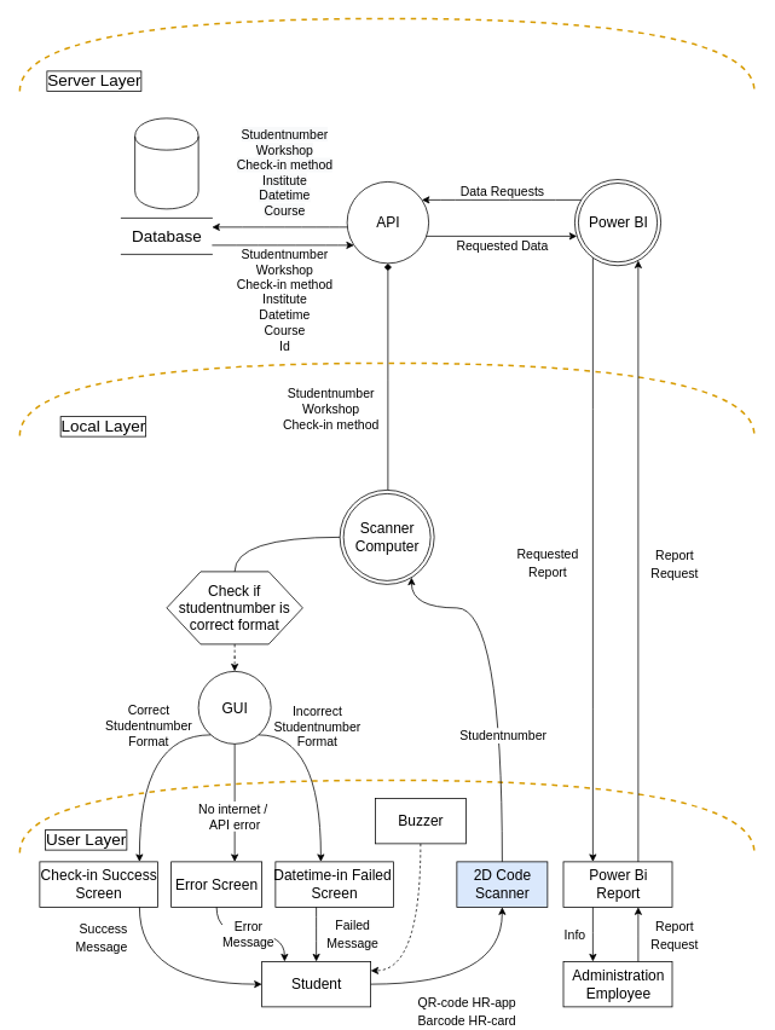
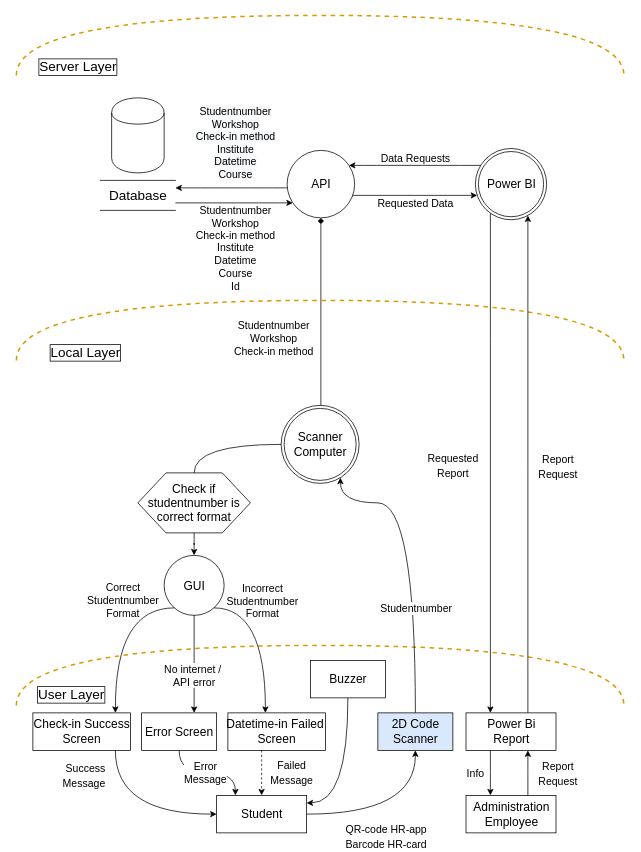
  <mxCell id="0" />
  <mxCell id="1" parent="0" />
  <mxCell id="2" value="&lt;font style=&quot;font-size: 14px&quot;&gt;Success&lt;br&gt;Message&amp;nbsp;&lt;/font&gt;" style="edgeStyle=orthogonalEdgeStyle;curved=1;rounded=0;orthogonalLoop=1;jettySize=auto;html=1;fontSize=16;labelBackgroundColor=none;" parent="1" source="3" target="32" edge="1"><mxGeometry x="-0.692" y="-40" relative="1" as="geometry"><Array as="points"><mxPoint x="153" y="1085" /></Array><mxPoint y="-1" as="offset" /></mxGeometry></mxCell>
  <mxCell id="3" value="&lt;span style=&quot;font-size: 16px&quot;&gt;Check-in Success&lt;br&gt;Screen&lt;br&gt;&lt;/span&gt;" style="html=1;dashed=0;whitespace=wrap;fillColor=none;" parent="1" vertex="1"><mxGeometry x="43" y="950" width="130" height="50" as="geometry" /></mxCell>
  <mxCell id="4" value="&lt;span style=&quot;font-size: 14px&quot;&gt;Correct &lt;br&gt;Studentnumber &lt;br&gt;Format&lt;/span&gt;" style="rounded=0;orthogonalLoop=1;jettySize=auto;html=1;edgeStyle=orthogonalEdgeStyle;curved=1;labelBackgroundColor=none;" parent="1" source="28" target="3" edge="1"><mxGeometry x="-0.373" y="-10" relative="1" as="geometry"><Array as="points"><mxPoint x="153" y="810" /></Array><mxPoint x="536" y="850" as="sourcePoint" /><mxPoint as="offset" /></mxGeometry></mxCell>
- <mxCell id="5" style="edgeStyle=orthogonalEdgeStyle;rounded=0;orthogonalLoop=1;jettySize=auto;html=1;fontSize=16;curved=1;startArrow=none;dashed=1;" parent="1" source="33" target="28" edge="1"><mxGeometry relative="1" as="geometry" /></mxCell>
+ <mxCell id="5" style="edgeStyle=orthogonalEdgeStyle;rounded=0;orthogonalLoop=1;jettySize=auto;html=1;fontSize=16;curved=1;startArrow=none;" parent="1" source="33" target="28" edge="1"><mxGeometry relative="1" as="geometry" /></mxCell>
  <mxCell id="6" value="Studentnumber&lt;br&gt;Workshop&lt;br&gt;Check-in method" style="edgeStyle=orthogonalEdgeStyle;curved=1;rounded=0;orthogonalLoop=1;jettySize=auto;html=1;labelBackgroundColor=none;labelBorderColor=none;fontSize=14;endArrow=diamond;" parent="1" source="7" target="16" edge="1"><mxGeometry x="-0.283" y="63" relative="1" as="geometry"><Array as="points"><mxPoint x="427" y="420" /><mxPoint x="427" y="420" /></Array><mxPoint y="1" as="offset" /></mxGeometry></mxCell>
  <mxCell id="7" value="&lt;font style=&quot;font-size: 16px&quot;&gt;Scanner&lt;br&gt;&lt;font style=&quot;font-size: 16px&quot;&gt;Computer&lt;/font&gt;&lt;/font&gt;" style="ellipse;shape=doubleEllipse;html=1;dashed=0;whitespace=wrap;aspect=fixed;fillColor=none;" parent="1" vertex="1"><mxGeometry x="374" y="540" width="104" height="104" as="geometry" /></mxCell>
  <mxCell id="8" value="" style="endArrow=none;dashed=1;html=1;strokeWidth=2;fillColor=#ffe6cc;strokeColor=#d79b00;edgeStyle=orthogonalEdgeStyle;curved=1;" parent="1" edge="1"><mxGeometry width="50" height="50" relative="1" as="geometry"><mxPoint x="20.98" y="480.04" as="sourcePoint" /><mxPoint x="831.01" y="480.04" as="targetPoint" /><Array as="points"><mxPoint x="21.01" y="400.04" /><mxPoint x="831.01" y="400.04" /></Array></mxGeometry></mxCell>
  <mxCell id="9" value="&lt;span style=&quot;font-size: 18px&quot;&gt;Local Layer&lt;/span&gt;" style="edgeLabel;html=1;align=center;verticalAlign=middle;resizable=0;points=[];labelBackgroundColor=none;labelBorderColor=default;" parent="8" vertex="1" connectable="0"><mxGeometry x="-0.908" y="2" relative="1" as="geometry"><mxPoint x="94" y="34" as="offset" /></mxGeometry></mxCell>
  <mxCell id="10" value="" style="endArrow=none;dashed=1;html=1;strokeWidth=2;fillColor=#ffe6cc;strokeColor=#d79b00;edgeStyle=orthogonalEdgeStyle;curved=1;" parent="1" edge="1"><mxGeometry width="50" height="50" relative="1" as="geometry"><mxPoint x="21" y="100" as="sourcePoint" /><mxPoint x="831.03" y="100" as="targetPoint" /><Array as="points"><mxPoint x="21.03" y="20" /><mxPoint x="831.03" y="20" /></Array></mxGeometry></mxCell>
  <mxCell id="11" value="&lt;span style=&quot;font-size: 18px&quot;&gt;Server Layer&lt;/span&gt;" style="edgeLabel;html=1;align=center;verticalAlign=middle;resizable=0;points=[];labelBackgroundColor=none;labelBorderColor=default;" parent="10" vertex="1" connectable="0"><mxGeometry x="-0.908" y="2" relative="1" as="geometry"><mxPoint x="83.01" y="33.53" as="offset" /></mxGeometry></mxCell>
  <mxCell id="12" value="&lt;span style=&quot;font-family: &amp;#34;helvetica&amp;#34;&quot;&gt;Studentnumber&lt;/span&gt;&lt;br style=&quot;font-family: &amp;#34;helvetica&amp;#34;&quot;&gt;&lt;span style=&quot;font-family: &amp;#34;helvetica&amp;#34;&quot;&gt;Workshop&lt;/span&gt;&lt;br style=&quot;font-family: &amp;#34;helvetica&amp;#34;&quot;&gt;&lt;span style=&quot;font-family: &amp;#34;helvetica&amp;#34;&quot;&gt;Check-in method&lt;br&gt;Institute&lt;br&gt;Datetime&lt;br&gt;Course&lt;br&gt;&lt;div&gt;&lt;span&gt;Id&lt;/span&gt;&lt;/div&gt;&lt;/span&gt;" style="edgeStyle=orthogonalEdgeStyle;curved=1;rounded=0;orthogonalLoop=1;jettySize=auto;html=1;exitX=1;exitY=0.75;exitDx=0;exitDy=0;labelBackgroundColor=none;labelBorderColor=none;fontSize=14;align=center;" parent="1" source="13" target="16" edge="1"><mxGeometry x="0.022" y="-60" relative="1" as="geometry"><Array as="points"><mxPoint x="343" y="270" /><mxPoint x="343" y="270" /></Array><mxPoint as="offset" /></mxGeometry></mxCell>
  <mxCell id="13" value="&lt;font style=&quot;font-size: 18px&quot;&gt;Database&lt;/font&gt;" style="html=1;dashed=0;whitespace=wrap;shape=partialRectangle;right=0;left=0;fillColor=none;" parent="1" vertex="1"><mxGeometry x="133" y="240" width="100" height="40" as="geometry" /></mxCell>
  <mxCell id="14" value="&lt;span style=&quot;color: rgb(0 , 0 , 0) ; font-family: &amp;#34;helvetica&amp;#34; ; font-size: 14px ; font-style: normal ; font-weight: 400 ; letter-spacing: normal ; text-align: center ; text-indent: 0px ; text-transform: none ; word-spacing: 0px ; background-color: rgb(248 , 249 , 250) ; display: inline ; float: none&quot;&gt;Studentnumber&lt;/span&gt;&lt;br style=&quot;color: rgb(0 , 0 , 0) ; font-family: &amp;#34;helvetica&amp;#34; ; font-size: 14px ; font-style: normal ; font-weight: 400 ; letter-spacing: normal ; text-align: center ; text-indent: 0px ; text-transform: none ; word-spacing: 0px ; background-color: rgb(248 , 249 , 250)&quot;&gt;&lt;span style=&quot;color: rgb(0 , 0 , 0) ; font-family: &amp;#34;helvetica&amp;#34; ; font-size: 14px ; font-style: normal ; font-weight: 400 ; letter-spacing: normal ; text-align: center ; text-indent: 0px ; text-transform: none ; word-spacing: 0px ; background-color: rgb(248 , 249 , 250) ; display: inline ; float: none&quot;&gt;Workshop&lt;/span&gt;&lt;br style=&quot;color: rgb(0 , 0 , 0) ; font-family: &amp;#34;helvetica&amp;#34; ; font-size: 14px ; font-style: normal ; font-weight: 400 ; letter-spacing: normal ; text-align: center ; text-indent: 0px ; text-transform: none ; word-spacing: 0px ; background-color: rgb(248 , 249 , 250)&quot;&gt;&lt;span style=&quot;color: rgb(0 , 0 , 0) ; font-family: &amp;#34;helvetica&amp;#34; ; font-size: 14px ; font-style: normal ; font-weight: 400 ; letter-spacing: normal ; text-align: center ; text-indent: 0px ; text-transform: none ; word-spacing: 0px ; background-color: rgb(248 , 249 , 250) ; display: inline ; float: none&quot;&gt;Check-in method&lt;br&gt;Institute&lt;br&gt;Datetime&lt;br&gt;Course&lt;br&gt;&lt;/span&gt;" style="edgeStyle=orthogonalEdgeStyle;curved=1;rounded=0;orthogonalLoop=1;jettySize=auto;html=1;labelBackgroundColor=none;labelBorderColor=none;fontSize=14;entryX=1;entryY=0.25;entryDx=0;entryDy=0;" parent="1" source="16" target="13" edge="1"><mxGeometry x="-0.072" y="-60" relative="1" as="geometry"><mxPoint x="283" y="220" as="targetPoint" /><Array as="points"><mxPoint x="353" y="250" /><mxPoint x="353" y="250" /></Array><mxPoint as="offset" /></mxGeometry></mxCell>
  <mxCell id="15" value="&lt;font face=&quot;helvetica&quot;&gt;&lt;span style=&quot;font-size: 14px&quot;&gt;Requested Data&lt;/span&gt;&lt;/font&gt;" style="edgeStyle=orthogonalEdgeStyle;curved=1;rounded=0;orthogonalLoop=1;jettySize=auto;html=1;labelBackgroundColor=none;labelBorderColor=none;fontSize=16;elbow=vertical;" parent="1" source="16" target="37" edge="1"><mxGeometry x="0.007" y="-10" relative="1" as="geometry"><Array as="points"><mxPoint x="553" y="260" /><mxPoint x="553" y="260" /></Array><mxPoint as="offset" /></mxGeometry></mxCell>
  <mxCell id="16" value="&lt;font style=&quot;font-size: 16px&quot;&gt;API&lt;/font&gt;" style="shape=ellipse;html=1;dashed=0;whitespace=wrap;aspect=fixed;perimeter=ellipsePerimeter;labelBackgroundColor=none;fillColor=none;" parent="1" vertex="1"><mxGeometry x="382" y="200" width="90" height="90" as="geometry" /></mxCell>
  <mxCell id="17" value="" style="endArrow=none;dashed=1;html=1;strokeWidth=2;fillColor=#ffe6cc;strokeColor=#d79b00;edgeStyle=orthogonalEdgeStyle;curved=1;" parent="1" edge="1"><mxGeometry width="50" height="50" relative="1" as="geometry"><mxPoint x="21" y="940.04" as="sourcePoint" /><mxPoint x="831.03" y="940.04" as="targetPoint" /><Array as="points"><mxPoint x="21.03" y="860.04" /><mxPoint x="831.03" y="860.04" /></Array></mxGeometry></mxCell>
  <mxCell id="18" value="&lt;font style=&quot;font-size: 18px&quot;&gt;User Layer&lt;/font&gt;" style="edgeLabel;html=1;align=center;verticalAlign=middle;resizable=0;points=[];labelBackgroundColor=none;labelBorderColor=default;" parent="17" vertex="1" connectable="0"><mxGeometry x="-0.908" y="2" relative="1" as="geometry"><mxPoint x="74" y="30" as="offset" /></mxGeometry></mxCell>
  <mxCell id="19" style="edgeStyle=orthogonalEdgeStyle;rounded=0;orthogonalLoop=1;jettySize=auto;html=1;fontSize=14;elbow=vertical;curved=1;" parent="1" source="21" target="7" edge="1"><mxGeometry relative="1" as="geometry"><mxPoint x="623" y="810" as="targetPoint" /><Array as="points"><mxPoint x="553" y="670" /><mxPoint x="453" y="670" /></Array></mxGeometry></mxCell>
  <mxCell id="20" value="Studentnumber" style="edgeLabel;html=1;align=center;verticalAlign=middle;resizable=0;points=[];fontSize=14;labelBackgroundColor=default;" parent="19" vertex="1" connectable="0"><mxGeometry x="-0.134" y="16" relative="1" as="geometry"><mxPoint x="16" y="39" as="offset" /></mxGeometry></mxCell>
  <mxCell id="21" value="&lt;span style=&quot;font-size: 16px&quot;&gt;2D Code&lt;br&gt;Scanner&lt;br&gt;&lt;/span&gt;" style="html=1;dashed=0;whitespace=wrap;labelBackgroundColor=none;fillColor=#dae8fc;" parent="1" vertex="1"><mxGeometry x="503" y="950" width="100" height="50" as="geometry" /></mxCell>
  <mxCell id="22" value="" style="shape=image;verticalLabelPosition=bottom;labelBackgroundColor=#ffffff;verticalAlign=top;aspect=fixed;imageAspect=0;image=https://cdn-icons-png.flaticon.com/512/103/103093.png;" parent="1" vertex="1"><mxGeometry x="371" y="80" width="112" height="112" as="geometry" /></mxCell>
  <mxCell id="23" value="" style="shape=cylinder;whiteSpace=wrap;html=1;boundedLbl=1;backgroundOutline=1;fontSize=14;" parent="1" vertex="1"><mxGeometry x="148" y="130" width="70" height="100" as="geometry" /></mxCell>
  <mxCell id="24" value="" style="shape=image;verticalLabelPosition=bottom;labelBackgroundColor=#ffffff;verticalAlign=top;aspect=fixed;imageAspect=0;image=https://icon-library.com/images/raspberry-pi-icon-png/raspberry-pi-icon-png-18.jpg;" parent="1" vertex="1"><mxGeometry x="463" y="547.48" width="100" height="89.04" as="geometry" /></mxCell>
  <mxCell id="25" style="edgeStyle=orthogonalEdgeStyle;rounded=0;orthogonalLoop=1;jettySize=auto;html=1;fontSize=16;curved=1;" parent="1" source="28" target="30" edge="1"><mxGeometry relative="1" as="geometry"><Array as="points"><mxPoint x="353" y="810" /></Array></mxGeometry></mxCell>
  <mxCell id="26" value="Incorrect &lt;br&gt;Studentnumber &lt;br&gt;Format" style="edgeLabel;html=1;align=center;verticalAlign=middle;resizable=0;points=[];fontSize=14;labelBackgroundColor=none;" parent="25" vertex="1" connectable="0"><mxGeometry x="-0.148" y="-14" relative="1" as="geometry"><mxPoint x="9" y="-30" as="offset" /></mxGeometry></mxCell>
  <mxCell id="27" value="No internet /&amp;nbsp;&lt;br&gt;API error" style="edgeStyle=orthogonalEdgeStyle;rounded=0;orthogonalLoop=1;jettySize=auto;html=1;fontSize=14;curved=1;labelBackgroundColor=default;" edge="1" parent="1" source="28" target="44"><mxGeometry x="0.231" relative="1" as="geometry"><Array as="points"><mxPoint x="258" y="880" /><mxPoint x="258" y="880" /></Array><mxPoint as="offset" /></mxGeometry></mxCell>
  <mxCell id="28" value="&lt;font style=&quot;font-size: 16px&quot;&gt;GUI&lt;/font&gt;" style="shape=ellipse;html=1;dashed=0;whitespace=wrap;aspect=fixed;perimeter=ellipsePerimeter;labelBorderColor=none;fontSize=16;fillColor=none;" parent="1" vertex="1"><mxGeometry x="218" y="740" width="80" height="80" as="geometry" /></mxCell>
- <mxCell id="29" value="&lt;font style=&quot;font-size: 14px&quot;&gt;Failed&lt;br&gt;Message&lt;/font&gt;" style="edgeStyle=orthogonalEdgeStyle;curved=1;rounded=0;orthogonalLoop=1;jettySize=auto;html=1;fontSize=16;labelBackgroundColor=none;" parent="1" source="30" target="32" edge="1"><mxGeometry y="40" relative="1" as="geometry"><Array as="points"><mxPoint x="348" y="1020" /><mxPoint x="348" y="1020" /></Array><mxPoint y="-1" as="offset" /></mxGeometry></mxCell>
+ <mxCell id="29" value="&lt;font style=&quot;font-size: 14px&quot;&gt;Failed&lt;br&gt;Message&lt;/font&gt;" style="edgeStyle=orthogonalEdgeStyle;curved=1;rounded=0;orthogonalLoop=1;jettySize=auto;html=1;fontSize=16;labelBackgroundColor=none;dashed=1;" parent="1" source="30" target="32" edge="1"><mxGeometry y="40" relative="1" as="geometry"><Array as="points"><mxPoint x="348" y="1020" /><mxPoint x="348" y="1020" /></Array><mxPoint y="-1" as="offset" /></mxGeometry></mxCell>
  <mxCell id="30" value="&lt;span style=&quot;font-size: 16px&quot;&gt;Datetime-in Failed&amp;nbsp;&lt;br&gt;Screen&lt;br&gt;&lt;/span&gt;" style="html=1;dashed=0;whitespace=wrap;fillColor=none;" parent="1" vertex="1"><mxGeometry x="303" y="950" width="130" height="50" as="geometry" /></mxCell>
  <mxCell id="31" value="&lt;font style=&quot;font-size: 14px&quot;&gt;QR-code HR-app&lt;br&gt;Barcode HR-card&lt;/font&gt;" style="edgeStyle=orthogonalEdgeStyle;curved=1;rounded=0;orthogonalLoop=1;jettySize=auto;html=1;fontSize=16;labelBorderColor=none;labelBackgroundColor=none;" parent="1" source="32" target="21" edge="1"><mxGeometry x="0.056" y="-15" relative="1" as="geometry"><mxPoint x="-15" y="15" as="offset" /></mxGeometry></mxCell>
  <mxCell id="32" value="Student" style="html=1;dashed=0;whitespace=wrap;labelBorderColor=none;fontSize=16;fillColor=none;" parent="1" vertex="1"><mxGeometry x="288" y="1060" width="120" height="50" as="geometry" /></mxCell>
  <mxCell id="33" value="&lt;font style=&quot;font-size: 16px&quot;&gt;Check if &lt;br&gt;studentnumber is &lt;br&gt;correct format&lt;/font&gt;" style="shape=hexagon;perimeter=hexagonPerimeter2;whiteSpace=wrap;html=1;size=0.25;labelBackgroundColor=none;labelBorderColor=none;fontSize=14;fillColor=none;" parent="1" vertex="1"><mxGeometry x="183" y="630" width="150" height="80" as="geometry" /></mxCell>
  <mxCell id="34" value="" style="edgeStyle=orthogonalEdgeStyle;rounded=0;orthogonalLoop=1;jettySize=auto;html=1;fontSize=16;curved=1;endArrow=none;" parent="1" source="7" target="33" edge="1"><mxGeometry relative="1" as="geometry"><mxPoint x="375" y="553" as="sourcePoint" /><mxPoint x="293" y="740" as="targetPoint" /><Array as="points"><mxPoint x="258" y="592" /></Array></mxGeometry></mxCell>
  <mxCell id="35" value="&lt;font style=&quot;font-size: 14px&quot;&gt;Requested&lt;br&gt;Report&lt;/font&gt;" style="edgeStyle=orthogonalEdgeStyle;curved=1;rounded=0;orthogonalLoop=1;jettySize=auto;html=1;labelBackgroundColor=none;labelBorderColor=none;fontSize=16;elbow=vertical;" parent="1" source="37" target="41" edge="1"><mxGeometry x="0.009" y="-50" relative="1" as="geometry"><Array as="points"><mxPoint x="653" y="620" /><mxPoint x="653" y="620" /></Array><mxPoint as="offset" /></mxGeometry></mxCell>
  <mxCell id="36" value="&lt;font style=&quot;font-size: 14px&quot;&gt;Data Requests&lt;/font&gt;" style="edgeStyle=orthogonalEdgeStyle;curved=1;rounded=0;orthogonalLoop=1;jettySize=auto;html=1;labelBackgroundColor=none;labelBorderColor=none;fontSize=16;elbow=vertical;" parent="1" source="37" target="16" edge="1"><mxGeometry x="-0.008" y="-10" relative="1" as="geometry"><Array as="points"><mxPoint x="523" y="220" /><mxPoint x="523" y="220" /></Array><mxPoint as="offset" /></mxGeometry></mxCell>
  <mxCell id="37" value="Power BI" style="ellipse;shape=doubleEllipse;html=1;dashed=0;whitespace=wrap;aspect=fixed;labelBackgroundColor=none;labelBorderColor=none;fontSize=16;fillColor=none;" parent="1" vertex="1"><mxGeometry x="633" y="197.5" width="95" height="95" as="geometry" /></mxCell>
  <mxCell id="38" value="&lt;font style=&quot;font-size: 14px&quot;&gt;Report &lt;br&gt;Request&lt;/font&gt;" style="edgeStyle=orthogonalEdgeStyle;curved=1;rounded=0;orthogonalLoop=1;jettySize=auto;html=1;labelBackgroundColor=none;labelBorderColor=none;fontSize=16;elbow=vertical;startArrow=none;" parent="1" source="41" target="37" edge="1"><mxGeometry x="-0.005" y="-40" relative="1" as="geometry"><Array as="points"><mxPoint x="703" y="620" /><mxPoint x="703" y="620" /></Array><mxPoint y="1" as="offset" /></mxGeometry></mxCell>
  <mxCell id="39" value="Administration&lt;br&gt;Employee" style="html=1;dashed=0;whitespace=wrap;labelBorderColor=none;fontSize=16;fillColor=none;" parent="1" vertex="1"><mxGeometry x="620.5" y="1060" width="120" height="50" as="geometry" /></mxCell>
  <mxCell id="40" value="&lt;font style=&quot;font-size: 14px&quot;&gt;Info&lt;/font&gt;" style="edgeStyle=orthogonalEdgeStyle;curved=1;rounded=0;orthogonalLoop=1;jettySize=auto;html=1;labelBackgroundColor=none;labelBorderColor=none;fontSize=16;endArrow=classic;endFill=1;elbow=vertical;" parent="1" source="41" target="39" edge="1"><mxGeometry y="-20" relative="1" as="geometry"><Array as="points"><mxPoint x="653" y="1030" /><mxPoint x="653" y="1030" /></Array><mxPoint as="offset" /></mxGeometry></mxCell>
  <mxCell id="41" value="&lt;span style=&quot;font-size: 16px&quot;&gt;Power Bi&lt;br&gt;Report&lt;br&gt;&lt;/span&gt;" style="html=1;dashed=0;whitespace=wrap;fillColor=none;" parent="1" vertex="1"><mxGeometry x="620.5" y="950" width="120" height="50" as="geometry" /></mxCell>
  <mxCell id="42" value="&lt;span style=&quot;font-size: 14px&quot;&gt;Report&lt;br&gt;&lt;/span&gt;&lt;font style=&quot;font-size: 14px&quot;&gt;Request&lt;/font&gt;" style="edgeStyle=orthogonalEdgeStyle;curved=1;rounded=0;orthogonalLoop=1;jettySize=auto;html=1;labelBackgroundColor=none;labelBorderColor=none;fontSize=16;elbow=vertical;endArrow=classic;endFill=1;" parent="1" source="39" target="41" edge="1"><mxGeometry y="-40" relative="1" as="geometry"><mxPoint x="703.059" y="1060" as="sourcePoint" /><mxPoint x="703.059" y="286.801" as="targetPoint" /><Array as="points"><mxPoint x="703" y="1030" /><mxPoint x="703" y="1030" /></Array><mxPoint y="1" as="offset" /></mxGeometry></mxCell>
  <mxCell id="43" value="Error&lt;br&gt;Message" style="edgeStyle=orthogonalEdgeStyle;curved=1;rounded=0;orthogonalLoop=1;jettySize=auto;html=1;fontSize=14;labelBackgroundColor=default;" edge="1" parent="1" source="44" target="32"><mxGeometry x="-0.037" relative="1" as="geometry"><Array as="points"><mxPoint x="238" y="1030" /><mxPoint x="313" y="1030" /></Array><mxPoint as="offset" /></mxGeometry></mxCell>
  <mxCell id="44" value="&lt;span style=&quot;font-size: 16px&quot;&gt;Error Screen&lt;br&gt;&lt;/span&gt;" style="html=1;dashed=0;whitespace=wrap;fillColor=none;" vertex="1" parent="1"><mxGeometry x="188" y="950" width="100" height="50" as="geometry" /></mxCell>
- <mxCell id="45" style="edgeStyle=orthogonalEdgeStyle;curved=1;rounded=0;orthogonalLoop=1;jettySize=auto;html=1;labelBackgroundColor=default;fontSize=14;dashed=1;" edge="1" parent="1" source="46" target="32"><mxGeometry relative="1" as="geometry"><Array as="points"><mxPoint x="463" y="1070" /></Array></mxGeometry></mxCell>
+ <mxCell id="45" style="edgeStyle=orthogonalEdgeStyle;curved=1;rounded=0;orthogonalLoop=1;jettySize=auto;html=1;labelBackgroundColor=default;fontSize=14;" edge="1" parent="1" source="46" target="32"><mxGeometry relative="1" as="geometry"><Array as="points"><mxPoint x="463" y="1070" /></Array></mxGeometry></mxCell>
  <mxCell id="46" value="&lt;span style=&quot;font-size: 16px&quot;&gt;Buzzer&lt;br&gt;&lt;/span&gt;" style="html=1;dashed=0;whitespace=wrap;labelBackgroundColor=none;" vertex="1" parent="1"><mxGeometry x="413" y="880" width="100" height="50" as="geometry" /></mxCell>
